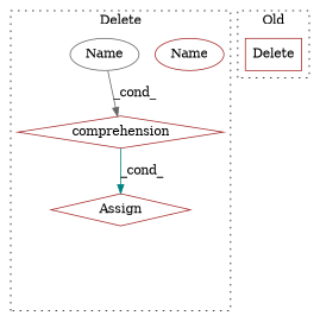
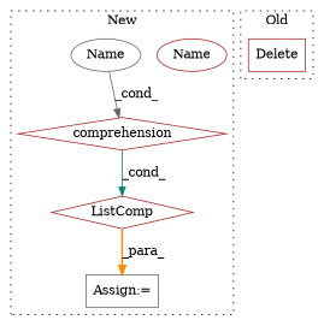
  digraph {
    node [a=87 color=brown l=3 s=29904 shape=diamond]
    edge [style=solid]
-   n1 [a=106 l=72 label=Assign s=29903]
+   n1 [a=106 l=72 label=ListComp s=29903]
    n2 [a=45 label=comprehension s=29912]
+   n3 [a=68 color=gray40 label="Assign:=" s=29900 shape=box]
    n4 [l=7 label=Name shape=ellipse]
    n5 [color=gray40 l=7 label=Name shape=ellipse]
    n6 [a=101 l=15 label=Delete s=29951 shape=box]
    subgraph cluster_1 {
-     label=Delete
+     label=New
      style=dotted
      n1
      n2
+     n3
      n4
      n5
    }
    subgraph cluster_2 {
      label=Old
      style=dotted
      n6
    }
+   n1 -> n3 [color=darkorange label=_para_ style=bold]
    n2 -> n1 [color=teal label=_cond_]
    n5 -> n2 [color=gray40 label=_cond_]
  }
